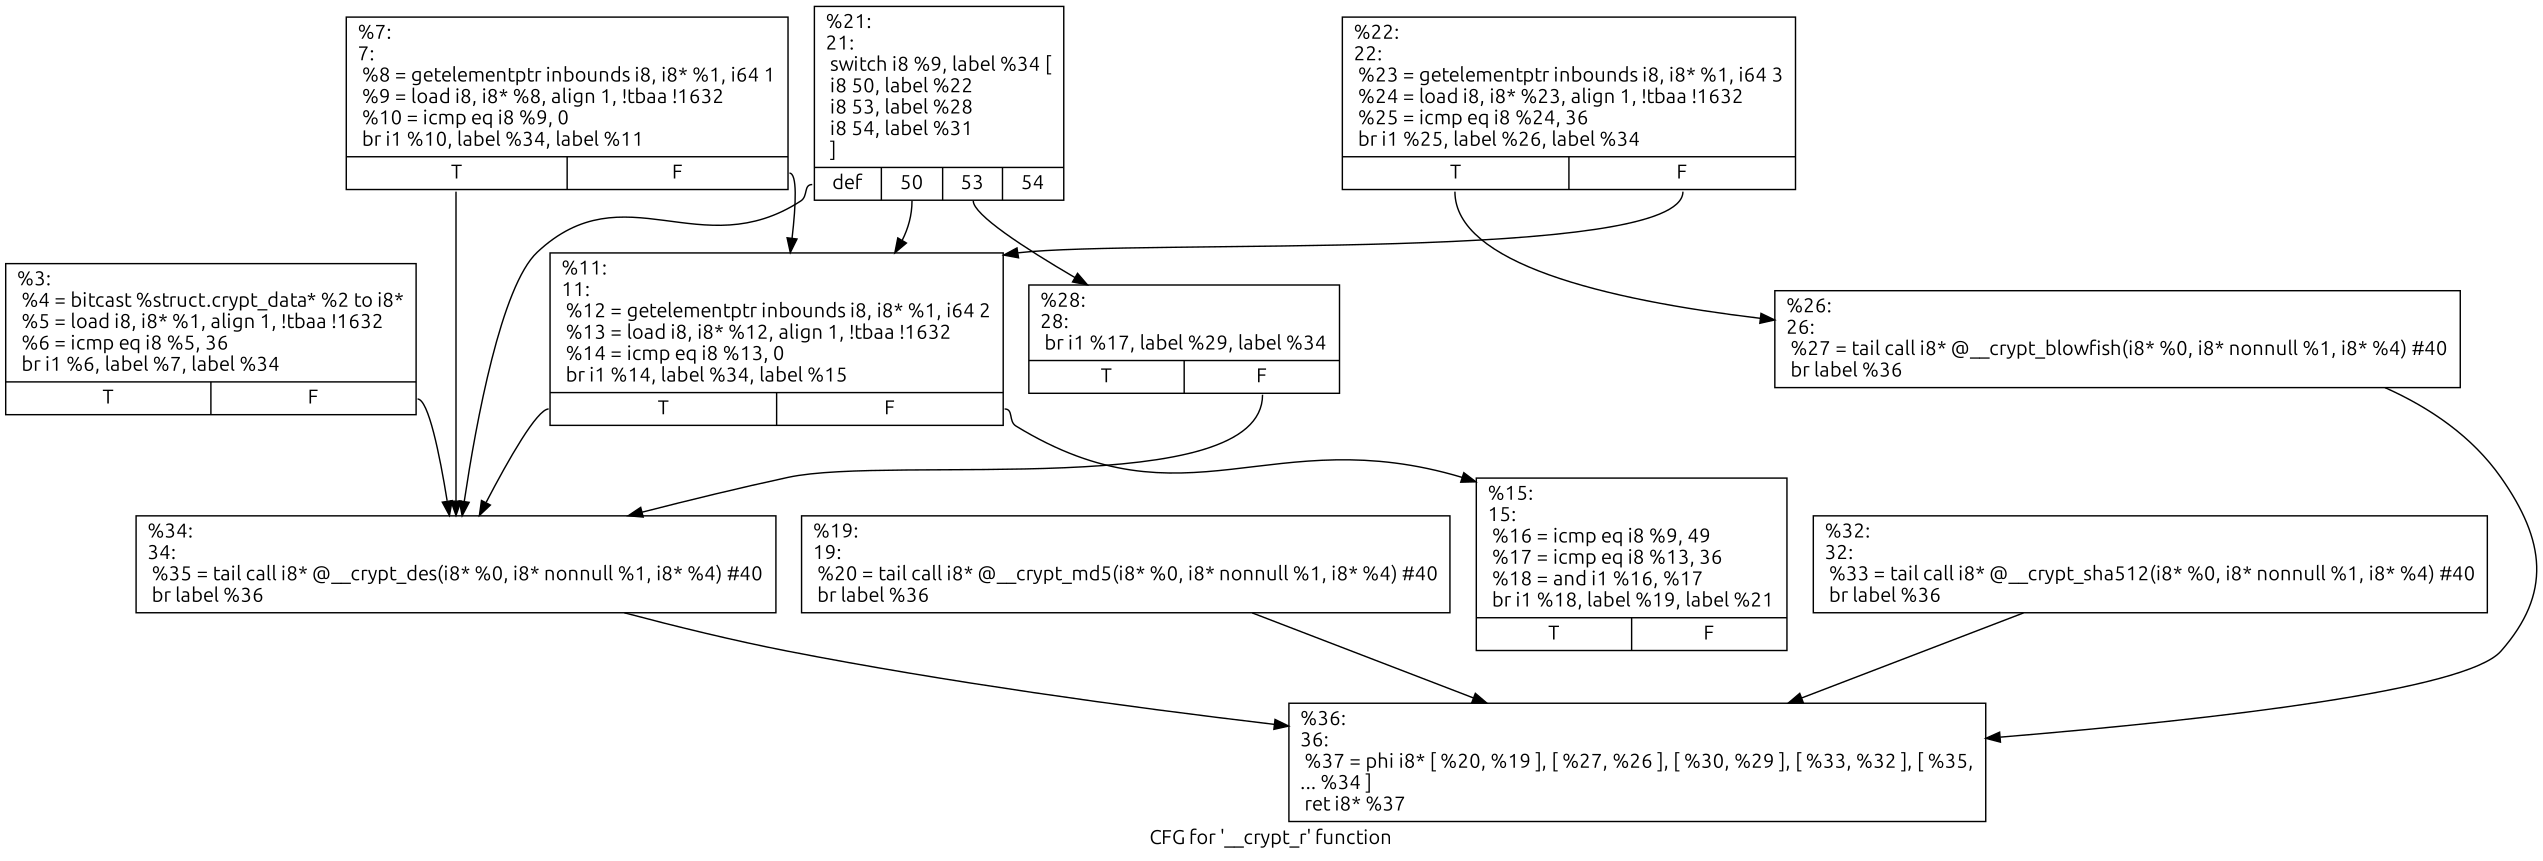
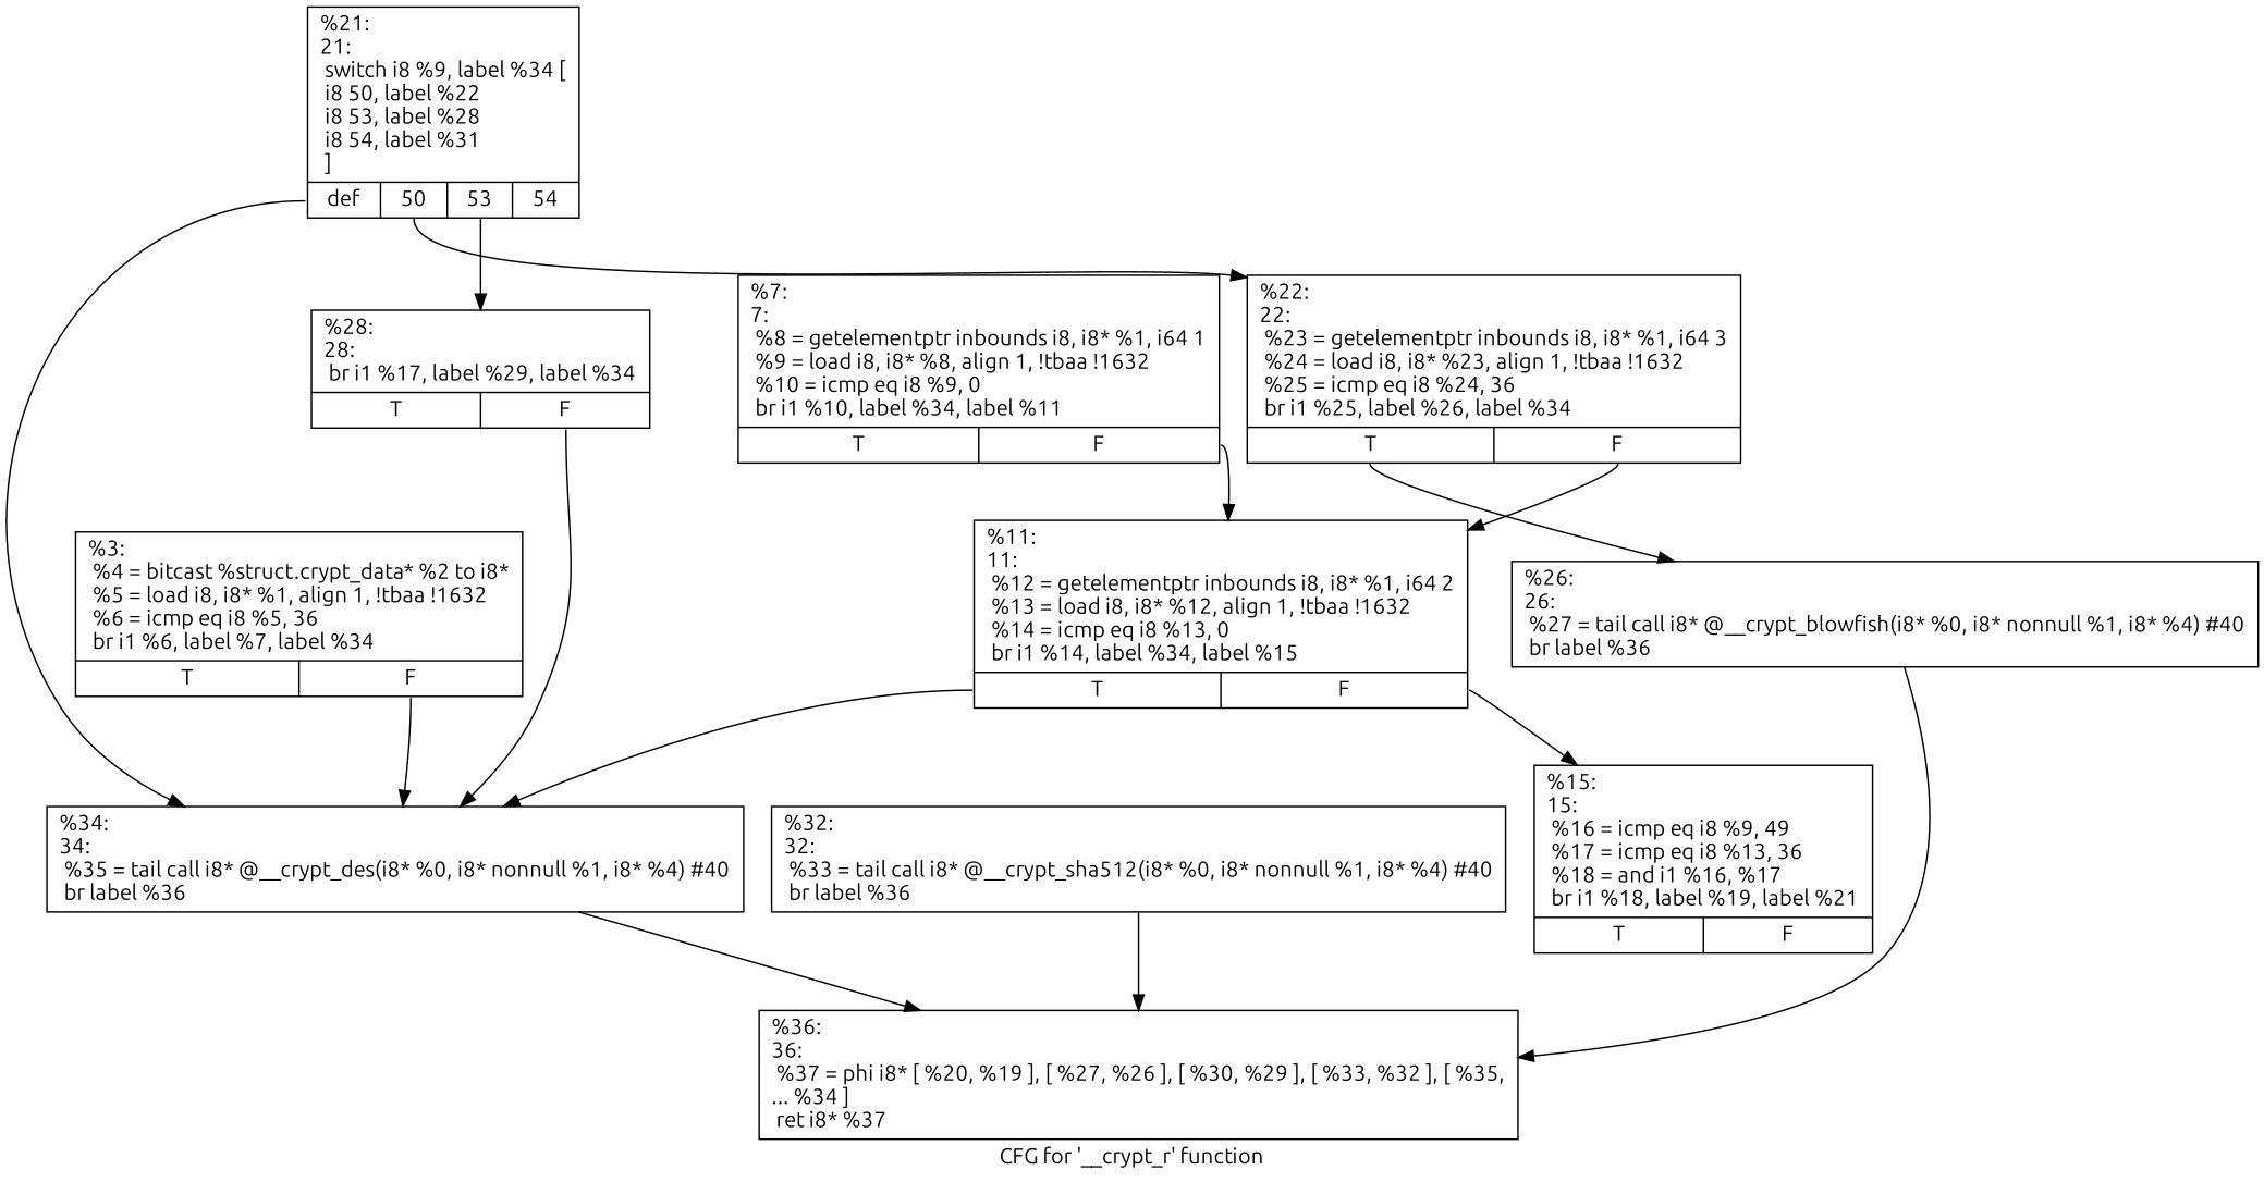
  digraph {
    fontname=Ubuntu
    label="CFG for '__crypt_r' function"
    node [fontname=Ubuntu shape=record]
    edge [fontname=Ubuntu tailport=s0]
    n1 [label="{%3:\l  %4 = bitcast %struct.crypt_data* %2 to i8*\l  %5 = load i8, i8* %1, align 1, !tbaa !1632\l  %6 = icmp eq i8 %5, 36\l  br i1 %6, label %7, label %34\l|{<s0>T|<s1>F}}"]
    n2 [label="{%34:\l34:                                               \l  %35 = tail call i8* @__crypt_des(i8* %0, i8* nonnull %1, i8* %4) #40\l  br label %36\l}"]
    n3 [label="{%7:\l7:                                                \l  %8 = getelementptr inbounds i8, i8* %1, i64 1\l  %9 = load i8, i8* %8, align 1, !tbaa !1632\l  %10 = icmp eq i8 %9, 0\l  br i1 %10, label %34, label %11\l|{<s0>T|<s1>F}}"]
    n4 [label="{%11:\l11:                                               \l  %12 = getelementptr inbounds i8, i8* %1, i64 2\l  %13 = load i8, i8* %12, align 1, !tbaa !1632\l  %14 = icmp eq i8 %13, 0\l  br i1 %14, label %34, label %15\l|{<s0>T|<s1>F}}"]
    n5 [label="{%36:\l36:                                               \l  %37 = phi i8* [ %20, %19 ], [ %27, %26 ], [ %30, %29 ], [ %33, %32 ], [ %35,\l... %34 ]\l  ret i8* %37\l}"]
    n6 [label="{%15:\l15:                                               \l  %16 = icmp eq i8 %9, 49\l  %17 = icmp eq i8 %13, 36\l  %18 = and i1 %16, %17\l  br i1 %18, label %19, label %21\l|{<s0>T|<s1>F}}"]
-   n7 [label="{%19:\l19:                                               \l  %20 = tail call i8* @__crypt_md5(i8* %0, i8* nonnull %1, i8* %4) #40\l  br label %36\l}"]
    n8 [label="{%21:\l21:                                               \l  switch i8 %9, label %34 [\l    i8 50, label %22\l    i8 53, label %28\l    i8 54, label %31\l  ]\l|{<s0>def|<s1>50|<s2>53|<s3>54}}"]
    n9 [label="{%22:\l22:                                               \l  %23 = getelementptr inbounds i8, i8* %1, i64 3\l  %24 = load i8, i8* %23, align 1, !tbaa !1632\l  %25 = icmp eq i8 %24, 36\l  br i1 %25, label %26, label %34\l|{<s0>T|<s1>F}}"]
    n10 [label="{%28:\l28:                                               \l  br i1 %17, label %29, label %34\l|{<s0>T|<s1>F}}"]
    n11 [label="{%26:\l26:                                               \l  %27 = tail call i8* @__crypt_blowfish(i8* %0, i8* nonnull %1, i8* %4) #40\l  br label %36\l}"]
    n12 [label="{%32:\l32:                                               \l  %33 = tail call i8* @__crypt_sha512(i8* %0, i8* nonnull %1, i8* %4) #40\l  br label %36\l}"]
    n1 -> n2 [tailport=s1]
    n2 -> n5
-   n3 -> n2
    n3 -> n4 [tailport=s1]
    n4 -> n2
    n4 -> n6 [tailport=s1]
-   n7 -> n5
    n8 -> n2
-   n8 -> n4 [tailport=s1]
+   n8 -> n9 [tailport=s1]
    n8 -> n10 [tailport=s2]
    n9 -> n4 [tailport=s1]
    n9 -> n11
    n10 -> n2 [tailport=s1]
    n11 -> n5
    n12 -> n5
  }
